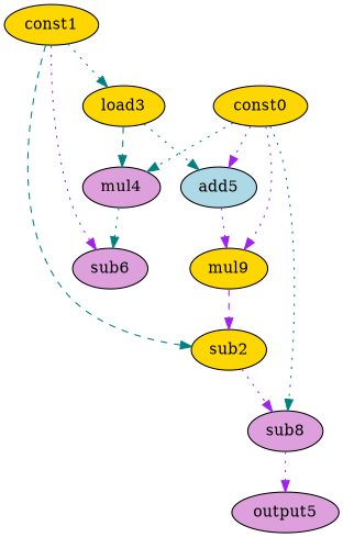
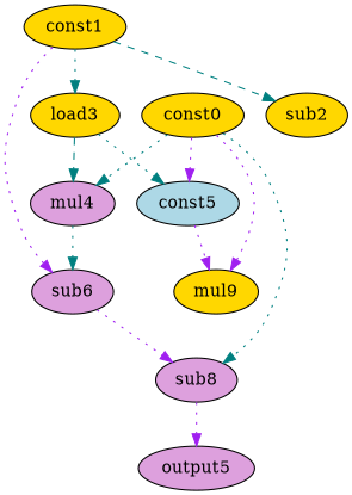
  digraph {
    node [fillcolor=gold opcode=mul style=filled]
    edge [color=teal operand=0 style=dotted]
    mul4 [fillcolor=plum]
    const0 [opcode=const]
-   add5 [fillcolor=lightblue opcode=add]
+   add5 [fillcolor=lightblue opcode=add label=const5]
    sub8 [fillcolor=plum opcode=sub]
    mul9
    n6 [fillcolor=plum label=sub6 opcode=store]
    n7 [fillcolor=plum label=output5 opcode=output]
    sub2 [opcode=sub]
    const1 [opcode=const]
    load3 [opcode=load]
    mul4 -> n6 [operand=1]
    const0 -> mul4
    const0 -> add5 [color=purple]
    const0 -> sub8
    const0 -> mul9 [color=purple]
    add5 -> mul9 [color=purple operand=1]
    sub8 -> n7 [color=purple]
-   mul9 -> sub2 [color=purple operand=1 style=dashed]
-   sub2 -> sub8 [color=purple operand=1]
+   n6 -> sub8 [color=purple operand=1]
    const1 -> n6 [color=purple]
    const1 -> sub2 [style=dashed]
    const1 -> load3
    load3 -> mul4 [operand=1 style=dashed]
    load3 -> add5 [operand=1]
  }
